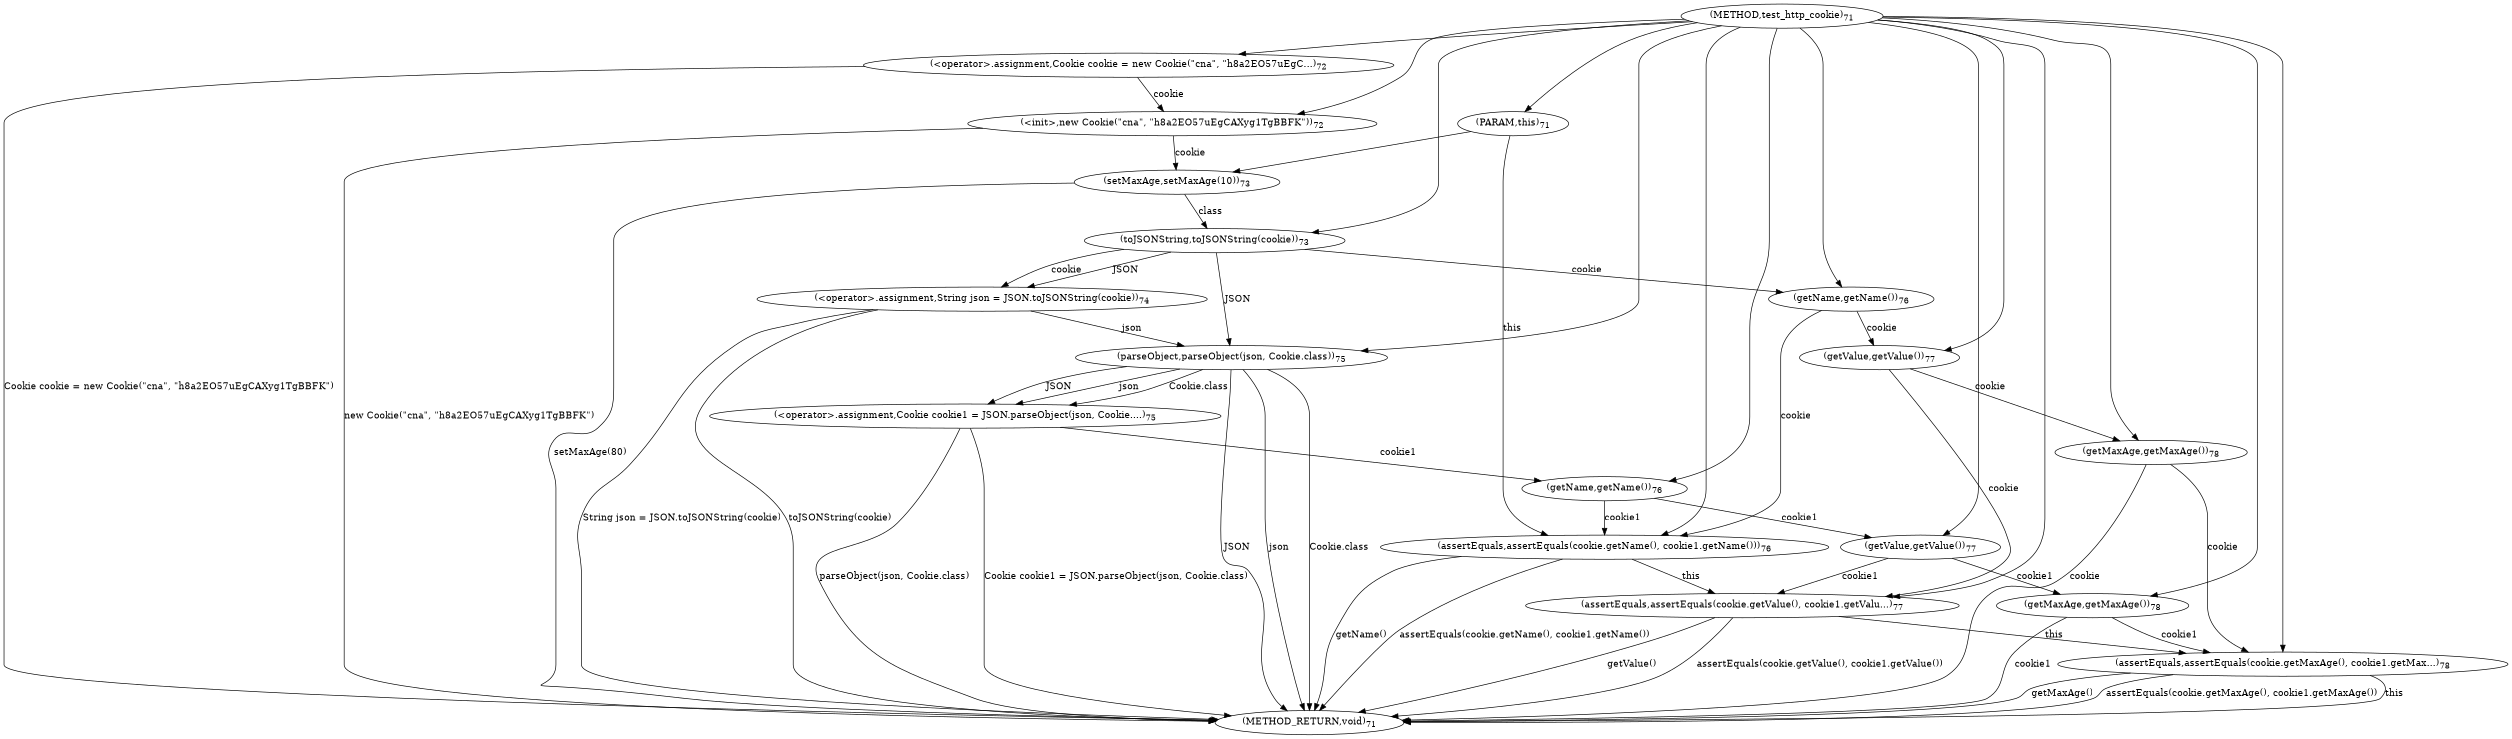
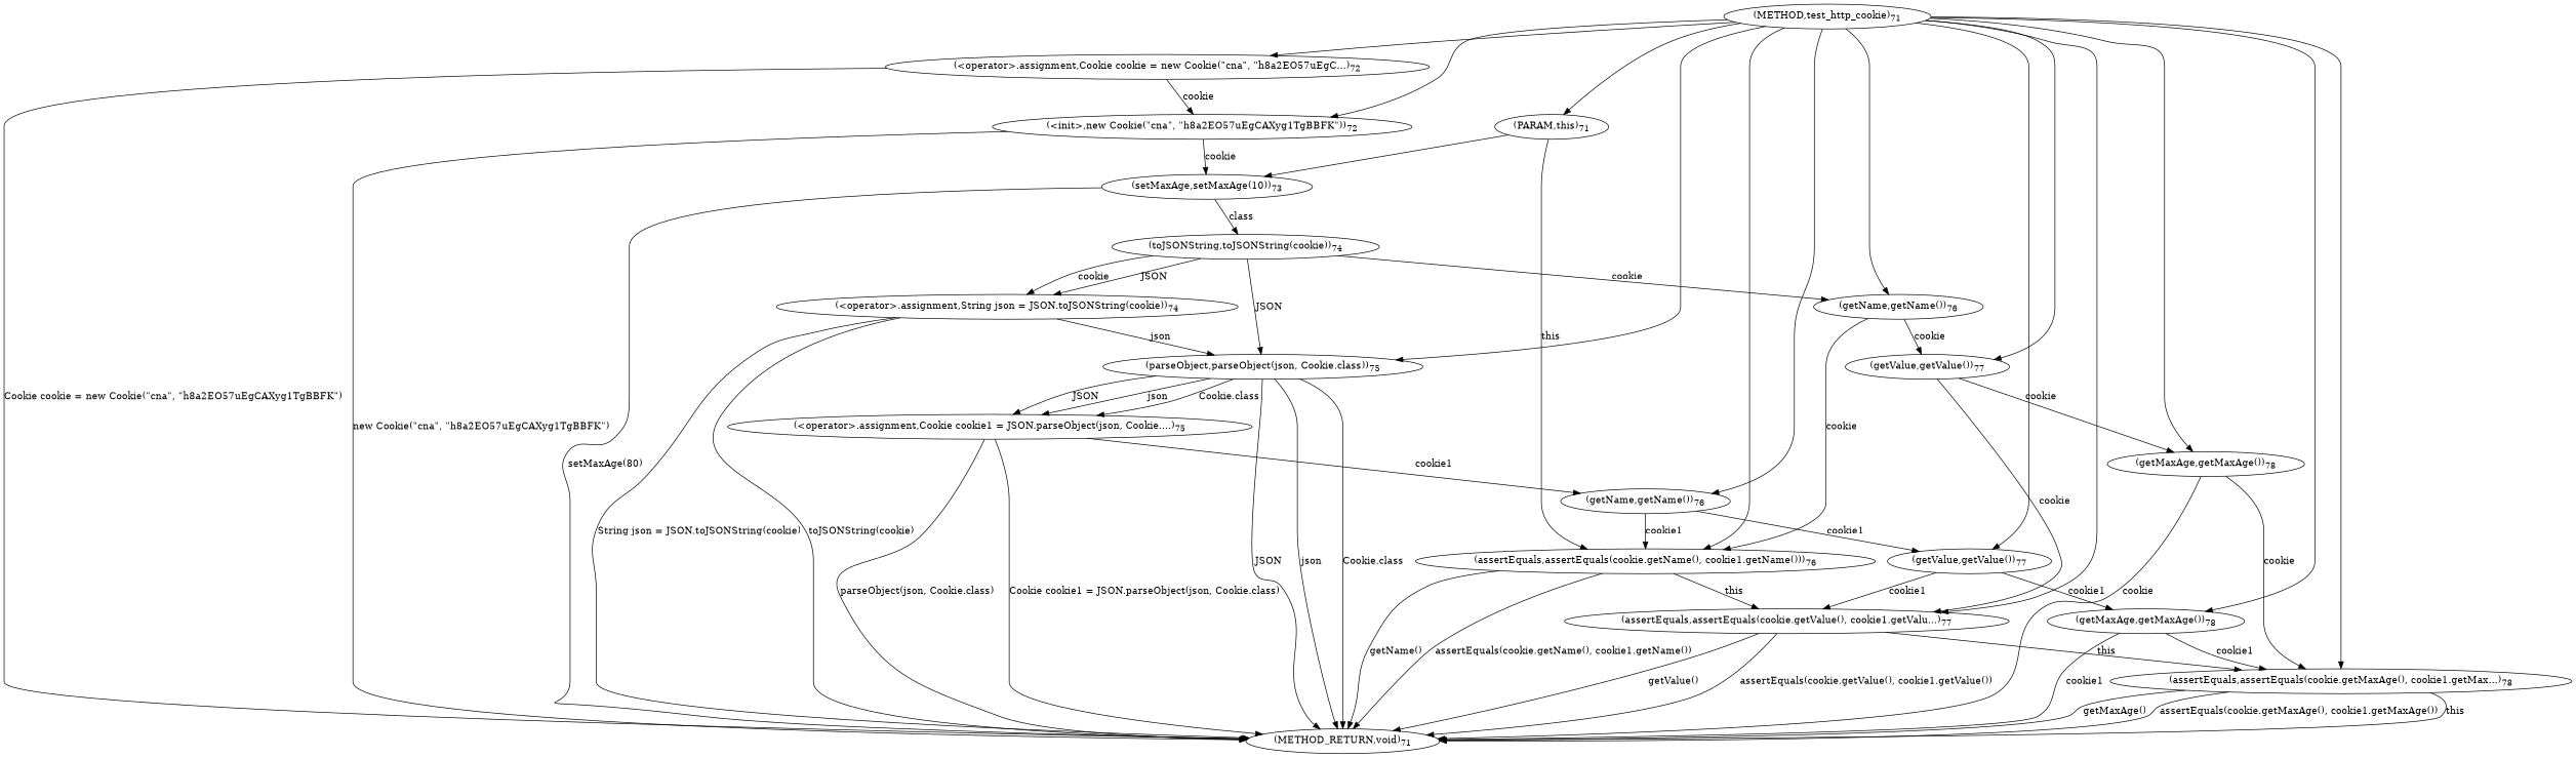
  digraph {
    n1 [label=<(METHOD,test_http_cookie)<SUB>71</SUB>>]
    n2 [label=<(PARAM,this)<SUB>71</SUB>>]
    n3 [label=<(&lt;operator&gt;.assignment,Cookie cookie = new Cookie(&quot;cna&quot;, &quot;h8a2EO57uEgC...)<SUB>72</SUB>>]
    n4 [label=<(&lt;init&gt;,new Cookie(&quot;cna&quot;, &quot;h8a2EO57uEgCAXyg1TgBBFK&quot;))<SUB>72</SUB>>]
    n5 [label=<(assertEquals,assertEquals(cookie.getName(), cookie1.getName()))<SUB>76</SUB>>]
    n6 [label=<(assertEquals,assertEquals(cookie.getValue(), cookie1.getValu...)<SUB>77</SUB>>]
    n7 [label=<(assertEquals,assertEquals(cookie.getMaxAge(), cookie1.getMax...)<SUB>78</SUB>>]
-   n8 [label=<(toJSONString,toJSONString(cookie))<SUB>73</SUB>>]
+   n8 [label=<(toJSONString,toJSONString(cookie))<SUB>74</SUB>>]
    n9 [label=<(parseObject,parseObject(json, Cookie.class))<SUB>75</SUB>>]
    n10 [label=<(getName,getName())<SUB>76</SUB>>]
    n11 [label=<(getName,getName())<SUB>76</SUB>>]
    n12 [label=<(getValue,getValue())<SUB>77</SUB>>]
    n13 [label=<(getValue,getValue())<SUB>77</SUB>>]
    n14 [label=<(getMaxAge,getMaxAge())<SUB>78</SUB>>]
    n15 [label=<(getMaxAge,getMaxAge())<SUB>78</SUB>>]
    n16 [label=<(setMaxAge,setMaxAge(10))<SUB>73</SUB>>]
    n17 [label=<(METHOD_RETURN,void)<SUB>71</SUB>>]
    n18 [label=<(&lt;operator&gt;.assignment,String json = JSON.toJSONString(cookie))<SUB>74</SUB>>]
    n19 [label=<(&lt;operator&gt;.assignment,Cookie cookie1 = JSON.parseObject(json, Cookie....)<SUB>75</SUB>>]
    n1 -> n2
    n1 -> n3
    n1 -> n4
    n1 -> n5
    n1 -> n6
    n1 -> n7
-   n1 -> n8
    n1 -> n9
    n1 -> n10
    n1 -> n11
    n1 -> n12
    n1 -> n13
    n1 -> n14
    n1 -> n15
    n2 -> n5 [label=this]
    n2 -> n16
    n3 -> n4 [label=cookie]
    n3 -> n17 [label="Cookie cookie = new Cookie(&quot;cna&quot;, &quot;h8a2EO57uEgCAXyg1TgBBFK&quot;)"]
    n4 -> n16 [label=cookie]
    n4 -> n17 [label="new Cookie(&quot;cna&quot;, &quot;h8a2EO57uEgCAXyg1TgBBFK&quot;)"]
    n5 -> n6 [label=this]
    n5 -> n17 [label="getName()"]
    n5 -> n17 [label="assertEquals(cookie.getName(), cookie1.getName())"]
    n6 -> n7 [label=this]
    n6 -> n17 [label="getValue()"]
    n6 -> n17 [label="assertEquals(cookie.getValue(), cookie1.getValue())"]
    n7 -> n17 [label=this]
    n7 -> n17 [label="getMaxAge()"]
    n7 -> n17 [label="assertEquals(cookie.getMaxAge(), cookie1.getMaxAge())"]
    n8 -> n9 [label=JSON]
    n8 -> n10 [label=cookie]
    n8 -> n18 [label=JSON]
    n8 -> n18 [label=cookie]
    n9 -> n17 [label=JSON]
    n9 -> n17 [label=json]
    n9 -> n17 [label="Cookie.class"]
    n9 -> n19 [label=JSON]
    n9 -> n19 [label=json]
    n9 -> n19 [label="Cookie.class"]
    n10 -> n5 [label=cookie]
    n10 -> n12 [label=cookie]
    n11 -> n5 [label=cookie1]
    n11 -> n13 [label=cookie1]
    n12 -> n6 [label=cookie]
    n12 -> n14 [label=cookie]
    n13 -> n6 [label=cookie1]
    n13 -> n15 [label=cookie1]
    n14 -> n7 [label=cookie]
    n14 -> n17 [label=cookie]
    n15 -> n7 [label=cookie1]
    n15 -> n17 [label=cookie1]
    n16 -> n8 [label=class]
    n16 -> n17 [label="setMaxAge(80)"]
    n18 -> n9 [label=json]
    n18 -> n17 [label="toJSONString(cookie)"]
    n18 -> n17 [label="String json = JSON.toJSONString(cookie)"]
    n19 -> n11 [label=cookie1]
    n19 -> n17 [label="parseObject(json, Cookie.class)"]
    n19 -> n17 [label="Cookie cookie1 = JSON.parseObject(json, Cookie.class)"]
  }
